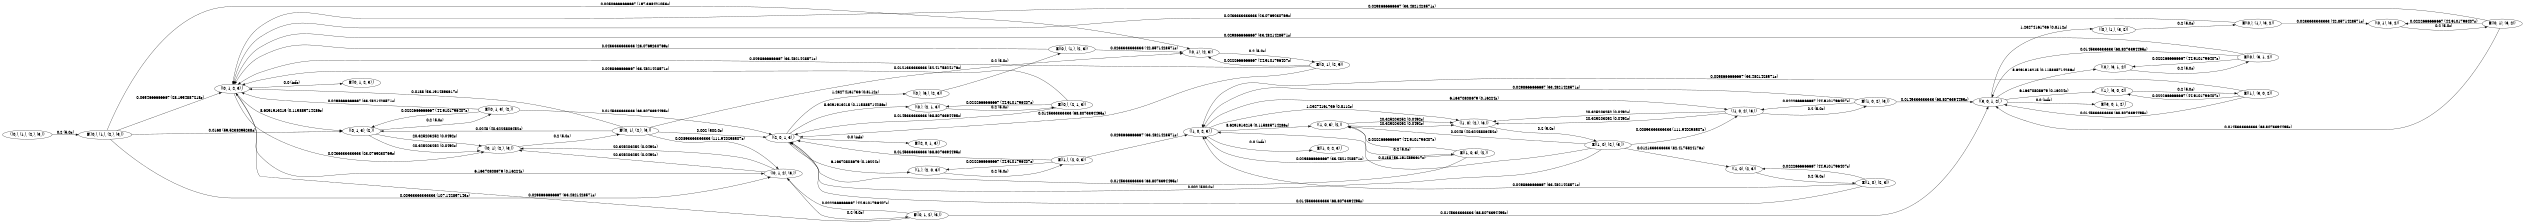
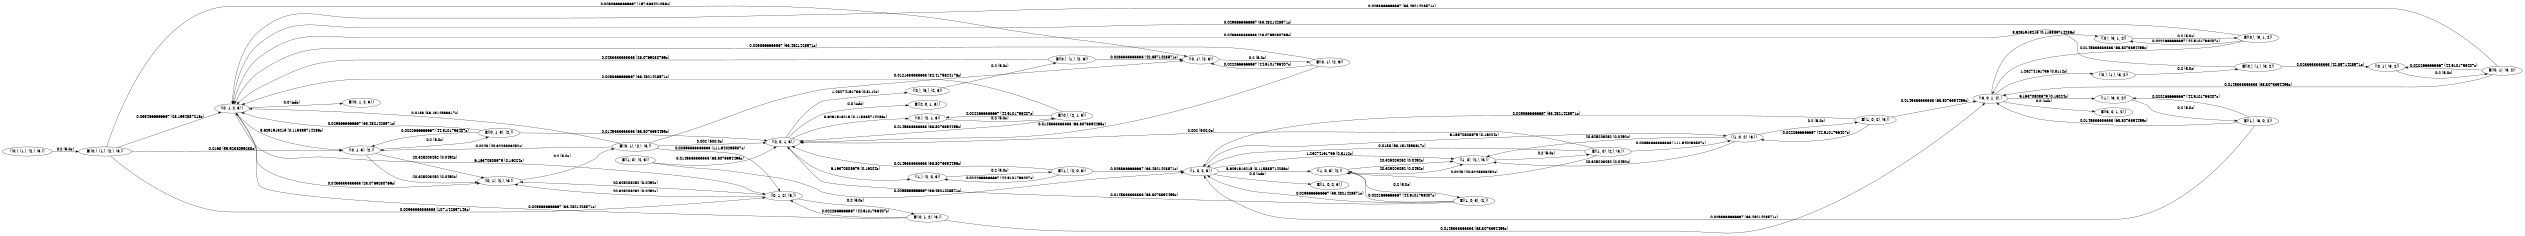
  digraph {
    rankdir=LR
    "((0,), (1,), (2,), (3,))"
    "E((0,), (1,), (2,), (3,))"
    "((0, 1, 2, 3),)"
    "((0, 1, 3), (2,))"
    "((0, 1, 2), (3,))"
    "((0, 1), (2, 3))"
    "E((0, 1, 2, 3),)"
    "((0, 1), (2,), (3,))"
    "E((0, 1, 3), (2,))"
    "E((0, 1, 2), (3,))"
    n11 [label="E((0, 1), (2, 9))"]
    "E((0, 1), (2,), (3,))"
    "((2, 0, 1, 3),)"
    "((3, 0, 1, 2),)"
    "E((2, 0, 1, 3),)"
    "((1,), (2, 0, 3))"
    n17 [label="((0,), (6,), (2, 3))"]
    "((0,), (2, 1, 3))"
    "E((1,), (2, 0, 3))"
    "E((0,), (1,), (2, 3))"
    "E((0,), (2, 1, 3))"
    "E((3, 0, 1, 2),)"
    "((1,), (3, 0, 2))"
    "((0,), (1,), (3, 2))"
    "((0,), (3, 1, 2))"
    "E((1,), (3, 0, 2))"
    "E((0,), (1,), (3, 2))"
    "E((0,), (3, 1, 2))"
    "((1, 0, 2, 3),)"
    "((0, 1), (3, 2))"
    "E((1, 0, 2, 3),)"
    "((1, 0, 3), (2,))"
    "((1, 0), (2,), (3,))"
    "((1, 0, 2), (3,))"
    "E((1, 0, 3), (2,))"
    "E((1, 0), (2,), (3,))"
    "E((1, 0, 2), (3,))"
-   "((1, 0), (2, 3))"
    "E((0, 1), (3, 2))"
    "E((1, 0), (2, 3))"
    "((0,), (1,), (2,), (3,))" -> "E((0,), (1,), (2,), (3,))" [label="0.2 (5.0s)"]
    "E((0,), (1,), (2,), (3,))" -> "((0, 1, 2, 3),)" [label="0.0354666666667 (28.1954887218s)"]
    "E((0,), (1,), (2,), (3,))" -> "((0, 1, 3), (2,))" [label="0.0168 (59.5238095238s)"]
    "E((0,), (1,), (2,), (3,))" -> "((0, 1, 2), (3,))" [label="0.00933333333333 (107.142857143s)"]
    "E((0,), (1,), (2,), (3,))" -> "((0, 1), (2, 3))" [label="0.00506666666667 (197.368421053s)"]
    "((0, 1, 2, 3),)" -> "((0, 1, 3), (2,))" [label="8.6291913215 (0.115885714286s)"]
    "((0, 1, 2, 3),)" -> "((0, 1, 2), (3,))" [label="6.16370808679 (0.16224s)"]
    "((0, 1, 2, 3),)" -> "E((0, 1, 2, 3),)" [label="0.0 (infs)"]
    "((0, 1, 2, 3),)" -> "((0, 1), (2,), (3,))" [label="0.0433333333333 (23.0769230769s)"]
    "((0, 1, 3), (2,))" -> "((0, 1), (2,), (3,))" [label="20.325203252 (0.0492s)"]
    "((0, 1, 3), (2,))" -> "((0, 1), (2,), (3,))" [label="20.325203252 (0.0492s)"]
    "((0, 1, 3), (2,))" -> "E((0, 1, 3), (2,))" [label="0.2 (5.0s)"]
    "((0, 1, 2), (3,))" -> "((0, 1), (2,), (3,))" [label="20.325203252 (0.0492s)"]
    "((0, 1, 2), (3,))" -> "((0, 1), (2,), (3,))" [label="20.325203252 (0.0492s)"]
    "((0, 1, 2), (3,))" -> "E((0, 1, 2), (3,))" [label="0.2 (5.0s)"]
    "((0, 1), (2, 3))" -> n11 [label="0.2 (5.0s)"]
    "((0, 1), (2,), (3,))" -> "E((0, 1), (2,), (3,))" [label="0.2 (5.0s)"]
    "E((0, 1, 3), (2,))" -> "((0, 1, 2, 3),)" [label="0.0298666666667 (33.4821428571s)"]
    "E((0, 1, 3), (2,))" -> "((0, 1, 3), (2,))" [label="0.0222666666667 (44.9101796407s)"]
    "E((0, 1, 3), (2,))" -> "((2, 0, 1, 3),)" [label="0.0145333333333 (68.8073394495s)"]
    "E((0, 1, 2), (3,))" -> "((0, 1, 2, 3),)" [label="0.0298666666667 (33.4821428571s)"]
    "E((0, 1, 2), (3,))" -> "((0, 1, 2), (3,))" [label="0.0222666666667 (44.9101796407s)"]
    "E((0, 1, 2), (3,))" -> "((3, 0, 1, 2),)" [label="0.0145333333333 (68.8073394495s)"]
    n11 -> "((0, 1, 2, 3),)" [label="0.0298666666667 (33.4821428571s)"]
    n11 -> "((0, 1), (2, 3))" [label="0.0222666666667 (44.9101796407s)"]
    n11 -> "((2, 0, 1, 3),)" [label="0.0145333333333 (68.8073394495s)"]
    "E((0, 1), (2,), (3,))" -> "((0, 1, 2, 3),)" [label="0.0188 (53.1914893617s)"]
    "E((0, 1), (2,), (3,))" -> "((0, 1, 3), (2,))" [label="0.0248 (40.3225806452s)"]
    "E((0, 1), (2,), (3,))" -> "((0, 1, 2), (3,))" [label="0.00893333333333 (111.940298507s)"]
    "E((0, 1), (2,), (3,))" -> "((0, 1), (2, 3))" [label="0.0121333333333 (82.4175824176s)"]
    "E((0, 1), (2,), (3,))" -> "((2, 0, 1, 3),)" [label="0.002 (500.0s)"]
    "((2, 0, 1, 3),)" -> "E((2, 0, 1, 3),)" [label="0.0 (infs)"]
    "((2, 0, 1, 3),)" -> "((1,), (2, 0, 3))" [label="6.16370808679 (0.16224s)"]
    "((2, 0, 1, 3),)" -> n17 [label="1.23274161736 (0.8112s)"]
    "((2, 0, 1, 3),)" -> "((0,), (2, 1, 3))" [label="8.6291913215 (0.115885714286s)"]
    "((3, 0, 1, 2),)" -> "E((3, 0, 1, 2),)" [label="0.0 (infs)"]
    "((3, 0, 1, 2),)" -> "((1,), (3, 0, 2))" [label="6.16370808679 (0.16224s)"]
    "((3, 0, 1, 2),)" -> "((0,), (1,), (3, 2))" [label="1.23274161736 (0.8112s)"]
    "((3, 0, 1, 2),)" -> "((0,), (3, 1, 2))" [label="8.6291913215 (0.115885714286s)"]
    "((1,), (2, 0, 3))" -> "E((1,), (2, 0, 3))" [label="0.2 (5.0s)"]
    n17 -> "E((0,), (1,), (2, 3))" [label="0.2 (5.0s)"]
    "((0,), (2, 1, 3))" -> "E((0,), (2, 1, 3))" [label="0.2 (5.0s)"]
    "E((1,), (2, 0, 3))" -> "((2, 0, 1, 3),)" [label="0.0145333333333 (68.8073394495s)"]
    "E((1,), (2, 0, 3))" -> "((1,), (2, 0, 3))" [label="0.0222666666667 (44.9101796407s)"]
    "E((1,), (2, 0, 3))" -> "((1, 0, 2, 3),)" [label="0.0298666666667 (33.4821428571s)"]
    "E((0,), (1,), (2, 3))" -> "((0, 1, 2, 3),)" [label="0.0433333333333 (23.0769230769s)"]
    "E((0,), (1,), (2, 3))" -> "((0, 1), (2, 3))" [label="0.0233333333333 (42.8571428571s)"]
    "E((0,), (2, 1, 3))" -> "((0, 1, 2, 3),)" [label="0.0298666666667 (33.4821428571s)"]
    "E((0,), (2, 1, 3))" -> "((2, 0, 1, 3),)" [label="0.0145333333333 (68.8073394495s)"]
    "E((0,), (2, 1, 3))" -> "((0,), (2, 1, 3))" [label="0.0222666666667 (44.9101796407s)"]
    "((1,), (3, 0, 2))" -> "E((1,), (3, 0, 2))" [label="0.2 (5.0s)"]
    "((0,), (1,), (3, 2))" -> "E((0,), (1,), (3, 2))" [label="0.2 (5.0s)"]
    "((0,), (3, 1, 2))" -> "E((0,), (3, 1, 2))" [label="0.2 (5.0s)"]
    "E((1,), (3, 0, 2))" -> "((3, 0, 1, 2),)" [label="0.0145333333333 (68.8073394495s)"]
    "E((1,), (3, 0, 2))" -> "((1,), (3, 0, 2))" [label="0.0222666666667 (44.9101796407s)"]
    "E((1,), (3, 0, 2))" -> "((1, 0, 2, 3),)" [label="0.0298666666667 (33.4821428571s)"]
    "E((0,), (1,), (3, 2))" -> "((0, 1, 2, 3),)" [label="0.0433333333333 (23.0769230769s)"]
    "E((0,), (1,), (3, 2))" -> "((0, 1), (3, 2))" [label="0.0233333333333 (42.8571428571s)"]
    "E((0,), (3, 1, 2))" -> "((0, 1, 2, 3),)" [label="0.0298666666667 (33.4821428571s)"]
    "E((0,), (3, 1, 2))" -> "((3, 0, 1, 2),)" [label="0.0145333333333 (68.8073394495s)"]
    "E((0,), (3, 1, 2))" -> "((0,), (3, 1, 2))" [label="0.0222666666667 (44.9101796407s)"]
    "((1, 0, 2, 3),)" -> "E((1, 0, 2, 3),)" [label="0.0 (infs)"]
    "((1, 0, 2, 3),)" -> "((1, 0, 3), (2,))" [label="8.6291913215 (0.115885714286s)"]
    "((1, 0, 2, 3),)" -> "((1, 0), (2,), (3,))" [label="1.23274161736 (0.8112s)"]
    "((1, 0, 2, 3),)" -> "((1, 0, 2), (3,))" [label="6.16370808679 (0.16224s)"]
    "((0, 1), (3, 2))" -> "E((0, 1), (3, 2))" [label="0.2 (5.0s)"]
    "((1, 0, 3), (2,))" -> "((1, 0), (2,), (3,))" [label="20.325203252 (0.0492s)"]
    "((1, 0, 3), (2,))" -> "((1, 0), (2,), (3,))" [label="20.325203252 (0.0492s)"]
    "((1, 0, 3), (2,))" -> "E((1, 0, 3), (2,))" [label="0.2 (5.0s)"]
    "((1, 0), (2,), (3,))" -> "E((1, 0), (2,), (3,))" [label="0.2 (5.0s)"]
    "((1, 0, 2), (3,))" -> "((1, 0), (2,), (3,))" [label="20.325203252 (0.0492s)"]
    "((1, 0, 2), (3,))" -> "((1, 0), (2,), (3,))" [label="20.325203252 (0.0492s)"]
    "((1, 0, 2), (3,))" -> "E((1, 0, 2), (3,))" [label="0.2 (5.0s)"]
    "E((1, 0, 3), (2,))" -> "((2, 0, 1, 3),)" [label="0.0145333333333 (68.8073394495s)"]
    "E((1, 0, 3), (2,))" -> "((1, 0, 2, 3),)" [label="0.0298666666667 (33.4821428571s)"]
    "E((1, 0, 3), (2,))" -> "((1, 0, 3), (2,))" [label="0.0222666666667 (44.9101796407s)"]
    "E((1, 0), (2,), (3,))" -> "((2, 0, 1, 3),)" [label="0.002 (500.0s)"]
    "E((1, 0), (2,), (3,))" -> "((1, 0, 2, 3),)" [label="0.0188 (53.1914893617s)"]
    "E((1, 0), (2,), (3,))" -> "((1, 0, 3), (2,))" [label="0.0248 (40.3225806452s)"]
    "E((1, 0), (2,), (3,))" -> "((1, 0, 2), (3,))" [label="0.00893333333333 (111.940298507s)"]
-   "E((1, 0), (2,), (3,))" -> "((1, 0), (2, 3))" [label="0.0121333333333 (82.4175824176s)"]
    "E((1, 0, 2), (3,))" -> "((3, 0, 1, 2),)" [label="0.0145333333333 (68.8073394495s)"]
    "E((1, 0, 2), (3,))" -> "((1, 0, 2, 3),)" [label="0.0298666666667 (33.4821428571s)"]
    "E((1, 0, 2), (3,))" -> "((1, 0, 2), (3,))" [label="0.0222666666667 (44.9101796407s)"]
-   "((1, 0), (2, 3))" -> "E((1, 0), (2, 3))" [label="0.2 (5.0s)"]
    "E((0, 1), (3, 2))" -> "((0, 1, 2, 3),)" [label="0.0298666666667 (33.4821428571s)"]
    "E((0, 1), (3, 2))" -> "((3, 0, 1, 2),)" [label="0.0145333333333 (68.8073394495s)"]
    "E((0, 1), (3, 2))" -> "((0, 1), (3, 2))" [label="0.0222666666667 (44.9101796407s)"]
    "E((1, 0), (2, 3))" -> "((2, 0, 1, 3),)" [label="0.0145333333333 (68.8073394495s)"]
    "E((1, 0), (2, 3))" -> "((1, 0, 2, 3),)" [label="0.0298666666667 (33.4821428571s)"]
-   "E((1, 0), (2, 3))" -> "((1, 0), (2, 3))" [label="0.0222666666667 (44.9101796407s)"]
  }
